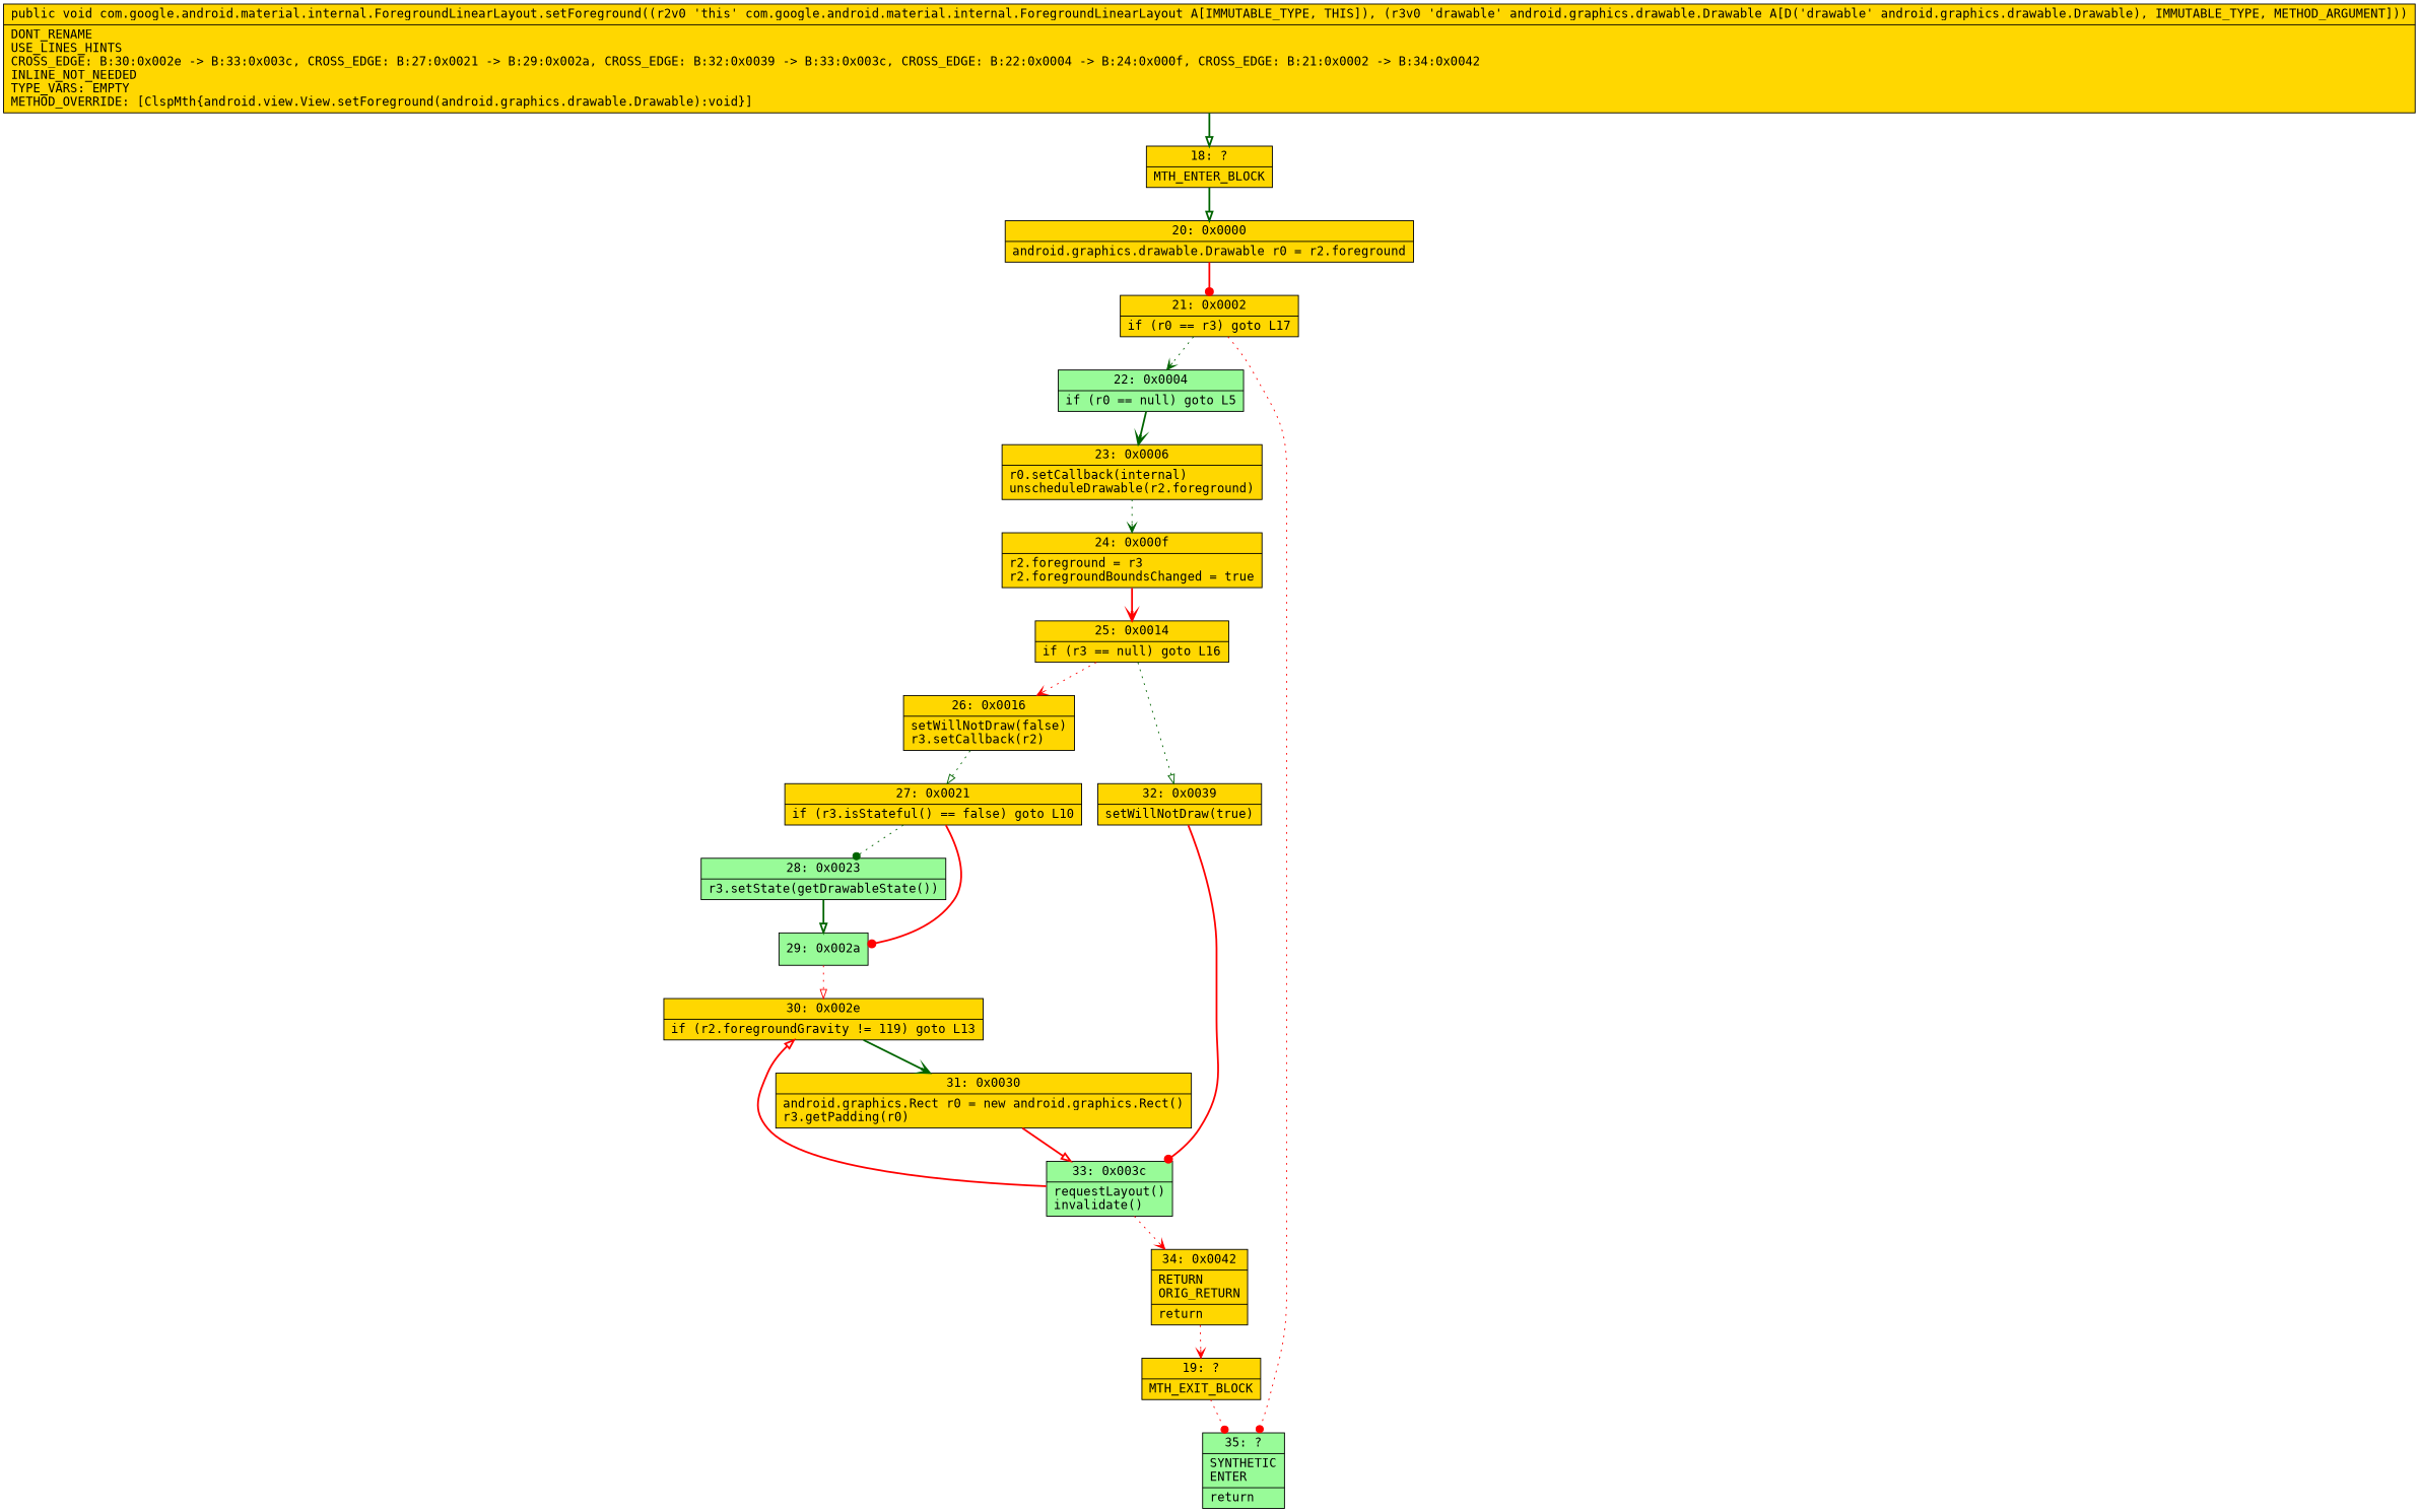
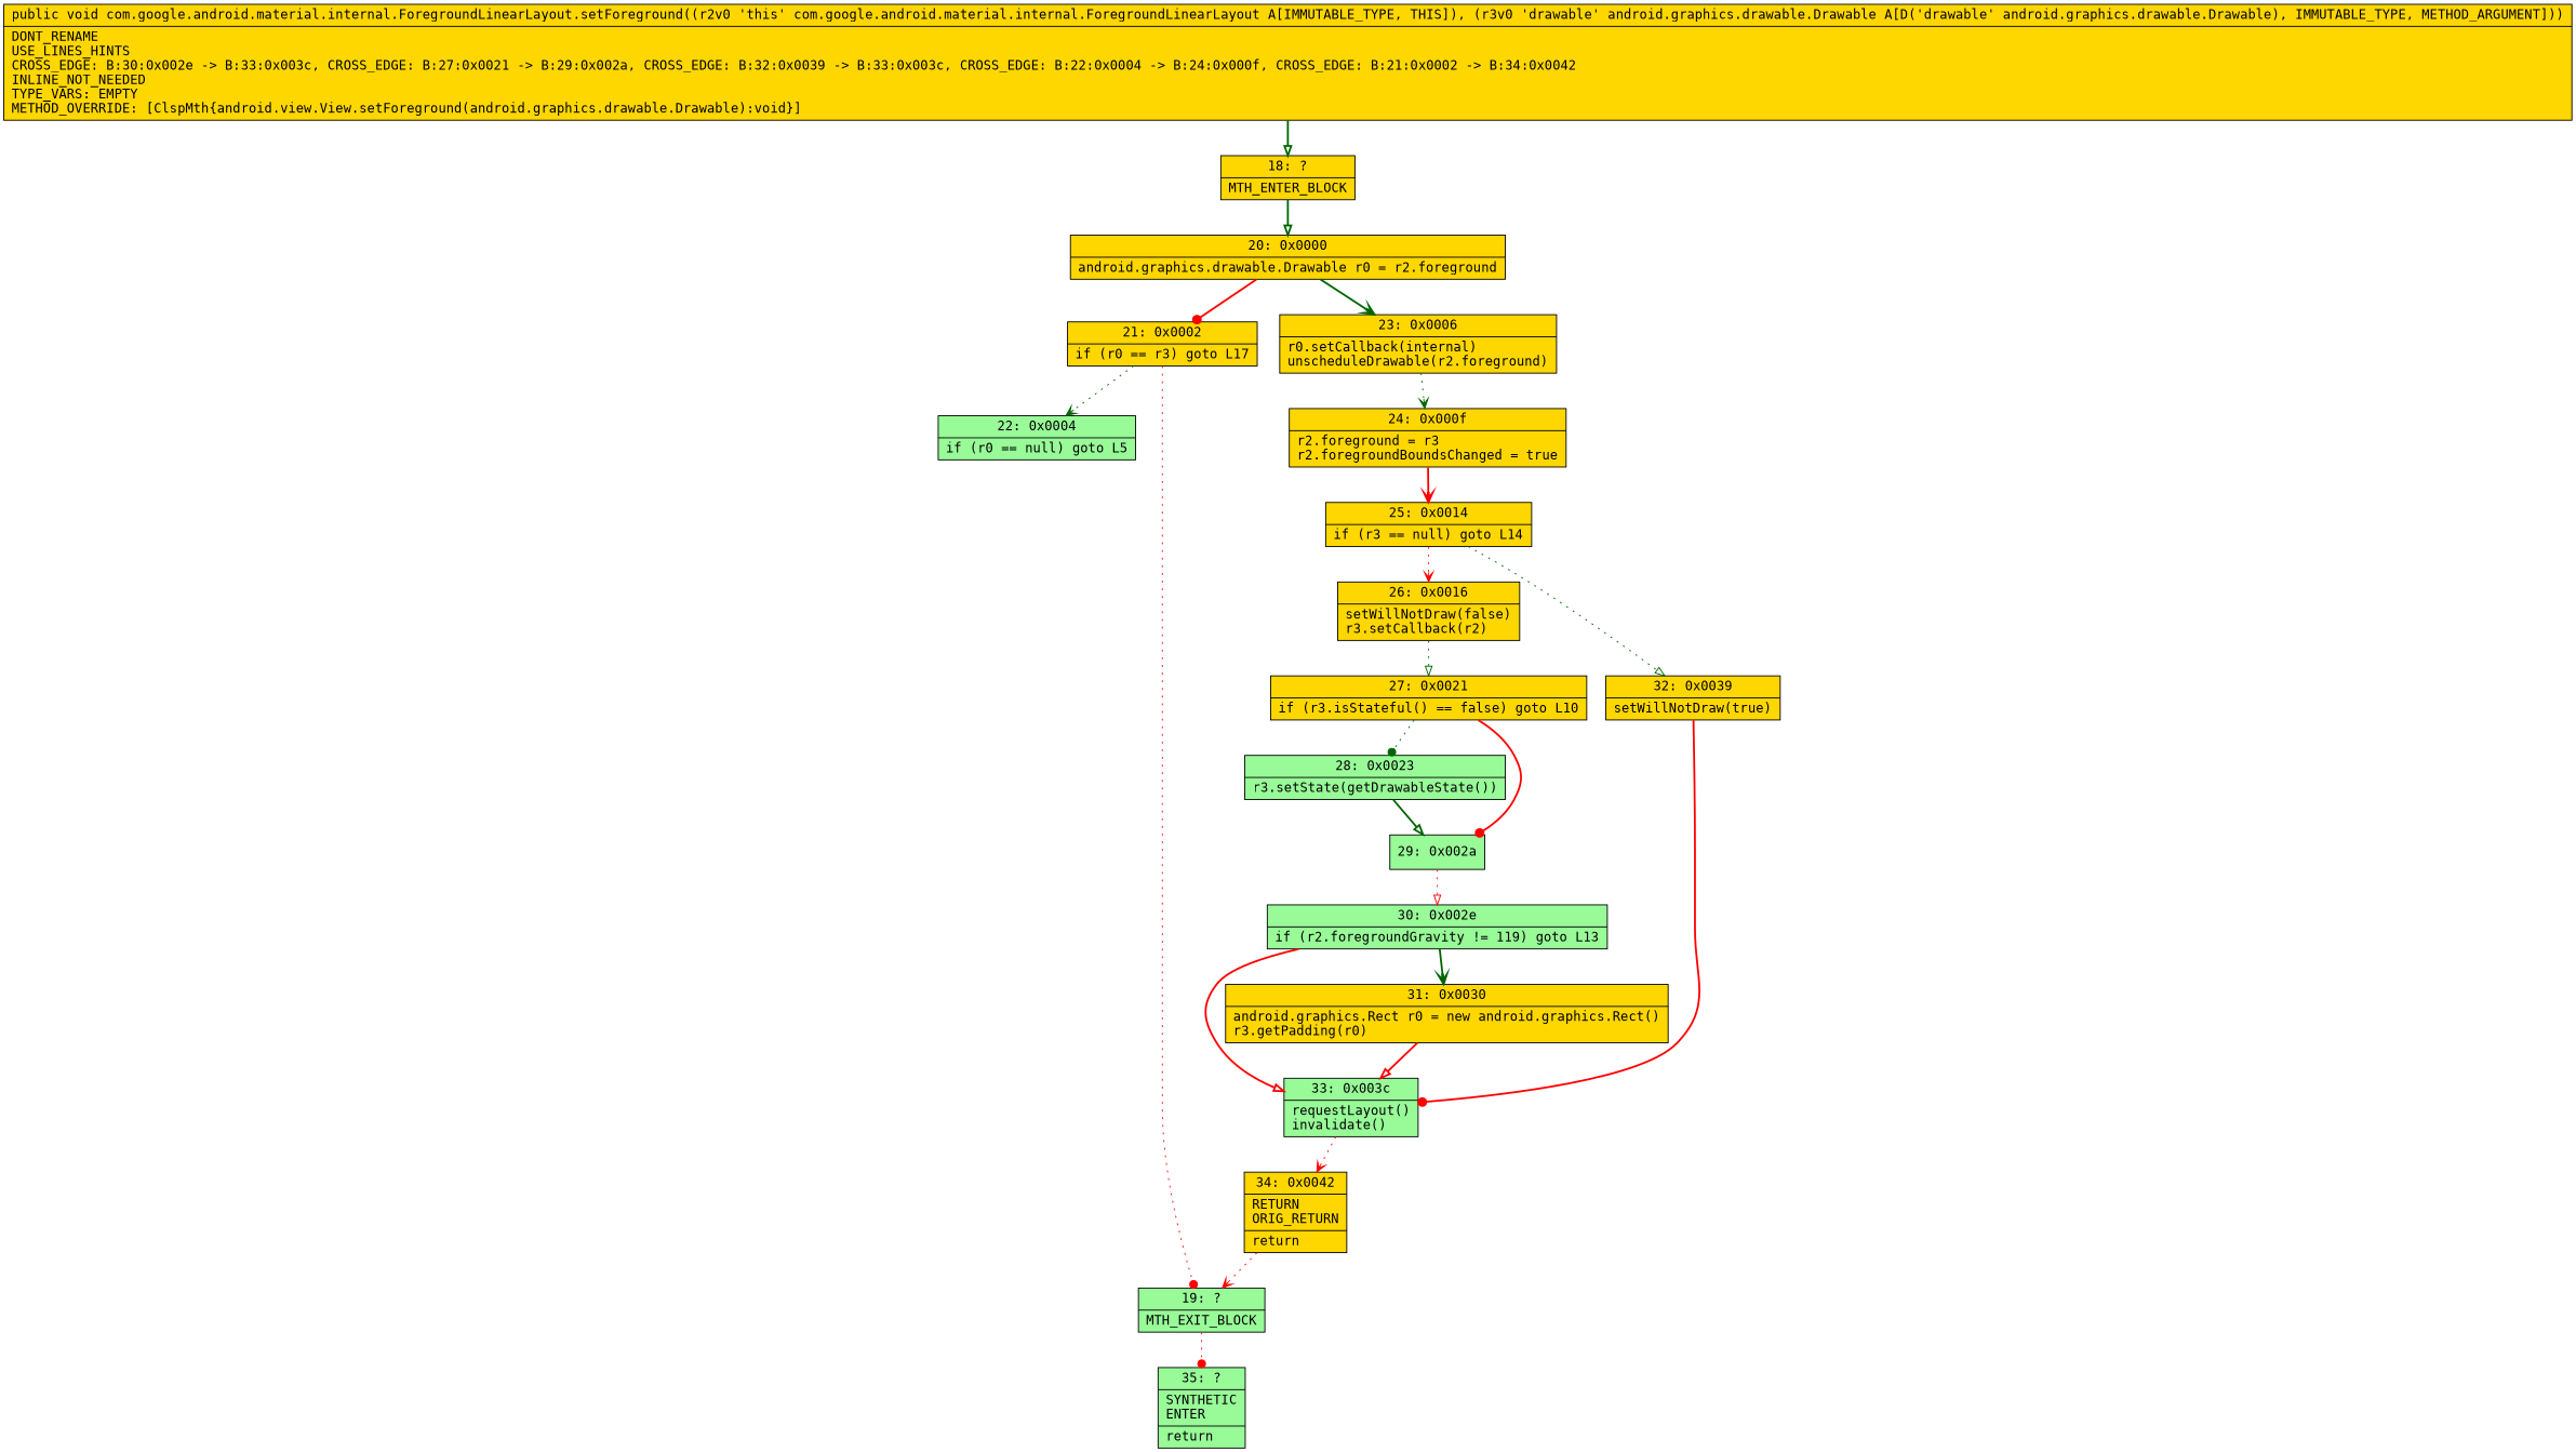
  digraph {
    fontname="DejaVu Sans Mono"
    node [fillcolor=gold fontname="DejaVu Sans Mono" shape=record style=filled]
    edge [arrowhead=onormal color=red fontname="DejaVu Sans Mono" style=bold]
    n1 [label="{18\:\ ?|MTH_ENTER_BLOCK\l}"]
    n2 [label="{20\:\ 0x0000|android.graphics.drawable.Drawable r0 = r2.foreground\l}"]
    n3 [label="{21\:\ 0x0002|if (r0 == r3) goto L17\l}"]
    n4 [fillcolor=palegreen label="{22\:\ 0x0004|if (r0 == null) goto L5\l}"]
    n5 [fillcolor=palegreen label="{35\:\ ?|SYNTHETIC\lENTER\l|return\l}"]
    n6 [label="{23\:\ 0x0006|r0.setCallback(internal)\lunscheduleDrawable(r2.foreground)\l}"]
    n7 [label="{24\:\ 0x000f|r2.foreground = r3\lr2.foregroundBoundsChanged = true\l}"]
-   n8 [label="{25\:\ 0x0014|if (r3 == null) goto L16\l}"]
+   n8 [label="{25\:\ 0x0014|if (r3 == null) goto L14\l}"]
    n9 [label="{26\:\ 0x0016|setWillNotDraw(false)\lr3.setCallback(r2)\l}"]
    n10 [label="{32\:\ 0x0039|setWillNotDraw(true)\l}"]
    n11 [label="{27\:\ 0x0021|if (r3.isStateful() == false) goto L10\l}"]
    n12 [fillcolor=palegreen label="{33\:\ 0x003c|requestLayout()\linvalidate()\l}"]
    n13 [fillcolor=palegreen label="{28\:\ 0x0023|r3.setState(getDrawableState())\l}"]
    n14 [fillcolor=palegreen label="{29\:\ 0x002a}"]
-   n15 [label="{30\:\ 0x002e|if (r2.foregroundGravity != 119) goto L13\l}"]
+   n15 [fillcolor=palegreen label="{30\:\ 0x002e|if (r2.foregroundGravity != 119) goto L13\l}"]
    n16 [label="{31\:\ 0x0030|android.graphics.Rect r0 = new android.graphics.Rect()\lr3.getPadding(r0)\l}"]
    n17 [label="{34\:\ 0x0042|RETURN\lORIG_RETURN\l|return\l}"]
-   n18 [label="{19\:\ ?|MTH_EXIT_BLOCK\l}"]
+   n18 [fillcolor=palegreen label="{19\:\ ?|MTH_EXIT_BLOCK\l}"]
    n19 [label="{public void com.google.android.material.internal.ForegroundLinearLayout.setForeground((r2v0 'this' com.google.android.material.internal.ForegroundLinearLayout A[IMMUTABLE_TYPE, THIS]), (r3v0 'drawable' android.graphics.drawable.Drawable A[D('drawable' android.graphics.drawable.Drawable), IMMUTABLE_TYPE, METHOD_ARGUMENT]))  | DONT_RENAME\lUSE_LINES_HINTS\lCROSS_EDGE: B:30:0x002e \-\> B:33:0x003c, CROSS_EDGE: B:27:0x0021 \-\> B:29:0x002a, CROSS_EDGE: B:32:0x0039 \-\> B:33:0x003c, CROSS_EDGE: B:22:0x0004 \-\> B:24:0x000f, CROSS_EDGE: B:21:0x0002 \-\> B:34:0x0042\lINLINE_NOT_NEEDED\lTYPE_VARS: EMPTY\lMETHOD_OVERRIDE: [ClspMth\{android.view.View.setForeground(android.graphics.drawable.Drawable):void\}]\l}"]
    n1 -> n2 [color=darkgreen]
    n2 -> n3 [arrowhead=dot]
    n3 -> n4 [arrowhead=vee color=darkgreen style=dotted]
-   n3 -> n5 [arrowhead=dot style=dotted]
-   n4 -> n6 [arrowhead=vee color=darkgreen]
+   n3 -> n18 [arrowhead=dot style=dotted]
+   n2 -> n6 [arrowhead=vee color=darkgreen]
    n6 -> n7 [arrowhead=vee color=darkgreen style=dotted]
    n7 -> n8 [arrowhead=vee]
    n8 -> n9 [arrowhead=vee style=dotted]
    n8 -> n10 [color=darkgreen style=dotted]
    n9 -> n11 [color=darkgreen style=dotted]
    n10 -> n12 [arrowhead=dot]
    n11 -> n13 [arrowhead=dot color=darkgreen style=dotted]
    n11 -> n14 [arrowhead=dot]
    n12 -> n17 [arrowhead=vee style=dotted]
    n13 -> n14 [color=darkgreen]
    n14 -> n15 [style=dotted]
-   n12 -> n15
+   n15 -> n12
    n15 -> n16 [arrowhead=vee color=darkgreen]
    n16 -> n12
    n17 -> n18 [arrowhead=vee style=dotted]
    n18 -> n5 [arrowhead=dot style=dotted]
    n19 -> n1 [color=darkgreen]
  }
